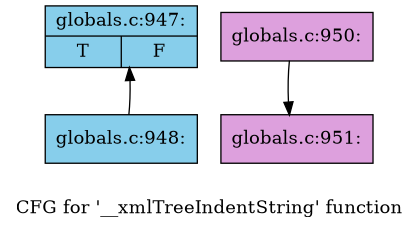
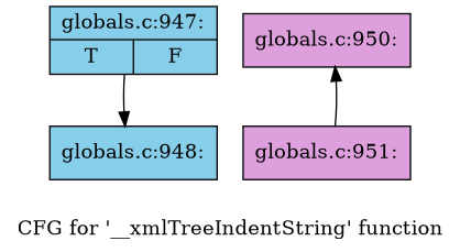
  digraph {
    label="CFG for '__xmlTreeIndentString' function"
    node [fillcolor=skyblue shape=record style=filled]
    n1 [label="{globals.c:947:|{<s0>T|<s1>F}}"]
    n2 [label="{globals.c:948:}"]
    n3 [fillcolor=plum label="{globals.c:950:}"]
    n4 [fillcolor=plum label="{globals.c:951:}"]
-   n2 -> n1
-   n3 -> n4
+   n1 -> n2
+   n4 -> n3
  }
